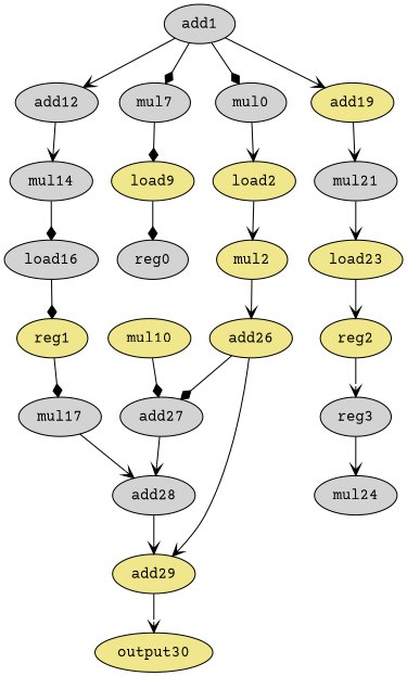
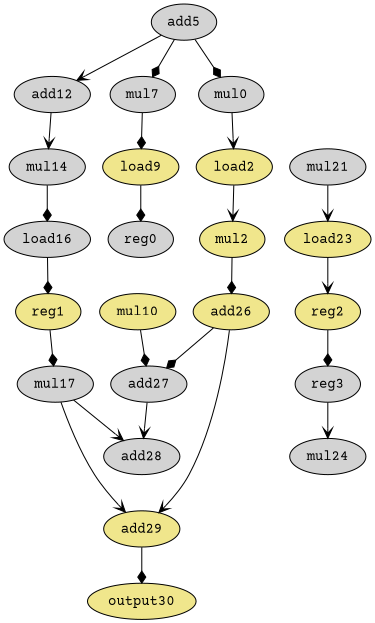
  digraph {
    fontname="Courier Prime"
    node [fillcolor=lightgrey fontname="Courier Prime" opcode=mul style=filled]
    edge [arrowhead=vee fontname="Courier Prime" operand=0]
    n1 [label=mul0]
    n2 [fillcolor=khaki label=load2 opcode=load]
    n3 [fillcolor=khaki label=mul2]
    n4 [fillcolor=khaki label=add26 opcode=add]
    n5 [label=add27 opcode=add]
    n6 [fillcolor=khaki label=add29 opcode=add]
-   n7 [label=add1 opcode=add]
+   n7 [label=add5 opcode=add]
    n8 [label=mul7]
    n9 [label=add12 opcode=add]
-   n10 [fillcolor=khaki label=add19 opcode=add]
    n11 [fillcolor=khaki label=load9 opcode=load]
    n12 [label=mul14]
    n13 [label=mul21]
    n14 [label=reg0 opcode=""]
    n15 [fillcolor=khaki label=mul10]
    n16 [label=add28 opcode=add]
    n17 [label=load16 opcode=load]
    n18 [fillcolor=khaki label=reg1 opcode=""]
    n19 [label=mul17]
    n20 [fillcolor=khaki label=load23 opcode=load]
    n21 [fillcolor=khaki label=reg2 opcode=""]
    n22 [label=reg3 opcode=""]
    n23 [label=mul24]
    n24 [fillcolor=khaki label=output30 opcode=output]
    n1 -> n2
    n2 -> n3
-   n3 -> n4
+   n3 -> n4 [arrowhead=diamond]
    n4 -> n5 [arrowhead=diamond]
    n4 -> n6 [operand=1]
    n5 -> n16
-   n6 -> n24
+   n6 -> n24 [arrowhead=diamond]
    n7 -> n1 [arrowhead=diamond operand=1]
    n7 -> n8 [arrowhead=diamond operand=1]
    n7 -> n9
-   n7 -> n10
    n8 -> n11 [arrowhead=diamond]
    n9 -> n12 [operand=1]
-   n10 -> n13 [operand=1]
    n11 -> n14 [arrowhead=diamond operand=""]
    n12 -> n17 [arrowhead=diamond]
    n13 -> n20
    n15 -> n5 [arrowhead=diamond operand=1]
-   n16 -> n6
+   n19 -> n6
    n17 -> n18 [arrowhead=diamond operand=""]
    n18 -> n19 [arrowhead=diamond]
    n19 -> n16 [operand=1]
    n20 -> n21 [operand=""]
-   n21 -> n22 [operand=""]
+   n21 -> n22 [arrowhead=diamond operand=""]
    n22 -> n23
  }
